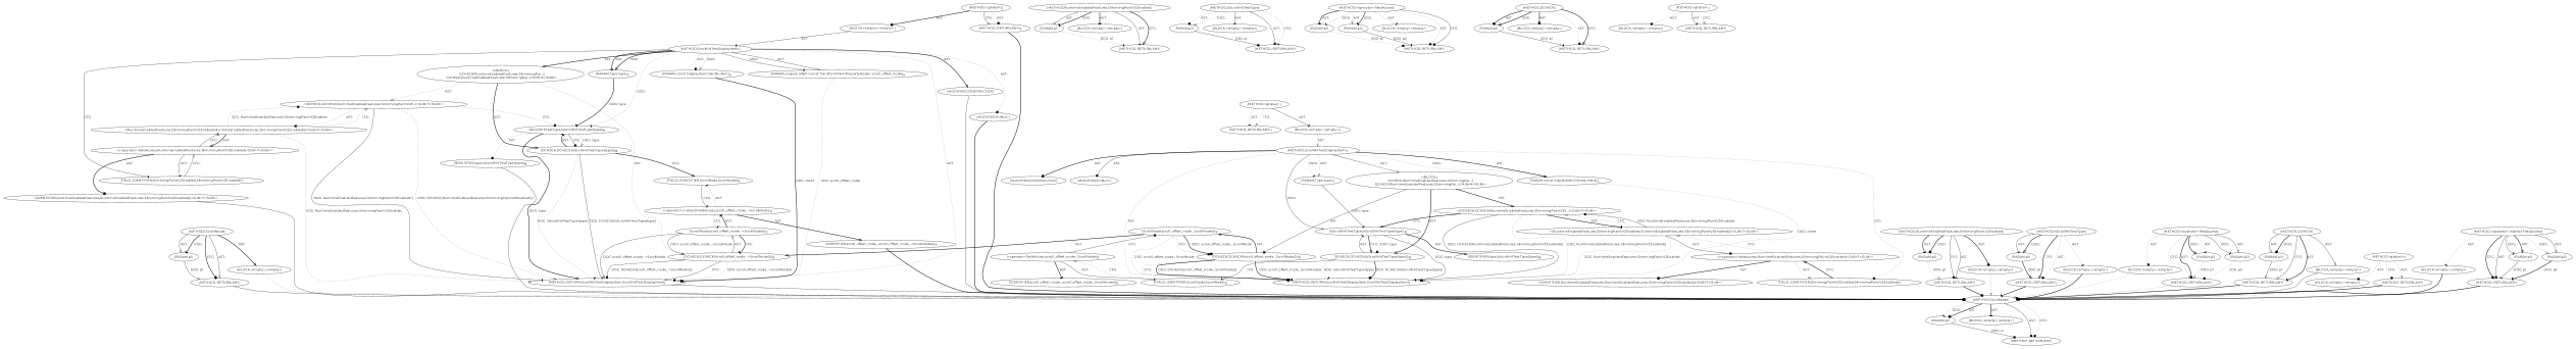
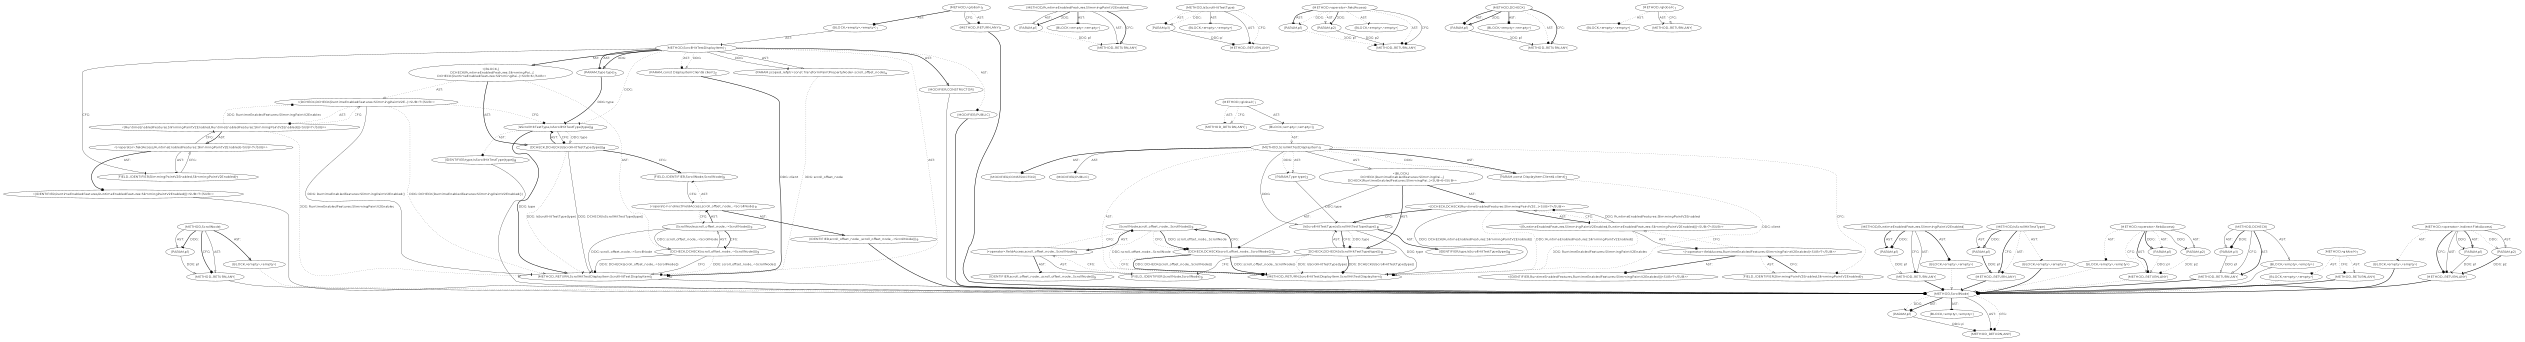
  digraph {
    fontname=Montserrat
    node [fontname=Montserrat]
    edge [arrowhead=onormal fontname=Montserrat style=dotted]
    n1 [label=<(METHOD,ScrollNode)>]
    n2 [label=<(PARAM,p1)>]
    n3 [label=<(BLOCK,&lt;empty&gt;,&lt;empty&gt;)>]
    n4 [label=<(METHOD_RETURN,ANY)>]
    n5 [label=<(METHOD,ScrollNode)>]
    n6 [label=<(PARAM,p1)>]
    n7 [label=<(BLOCK,&lt;empty&gt;,&lt;empty&gt;)>]
    n8 [label=<(METHOD_RETURN,ANY)>]
    n9 [label=<(METHOD,&lt;global&gt;)<SUB>1</SUB>>]
    n10 [label=<(BLOCK,&lt;empty&gt;,&lt;empty&gt;)<SUB>1</SUB>>]
    n11 [label=<(METHOD_RETURN,ANY)<SUB>1</SUB>>]
    n12 [label=<(METHOD,ScrollHitTestDisplayItem)<SUB>1</SUB>>]
    n13 [label=<(PARAM,const DisplayItemClient&amp; client)<SUB>2</SUB>>]
    n14 [label=<(PARAM,Type type)<SUB>3</SUB>>]
    n15 [label=<(PARAM,scoped_refptr&lt;const TransformPaintPropertyNode&gt; scroll_offset_node)<SUB>4</SUB>>]
    n16 [label="<(BLOCK,{\n   DCHECK(RuntimeEnabledFeatures::SlimmingPai...,{\n   DCHECK(RuntimeEnabledFeatures::SlimmingPai...)<SUB>6</SUB>>"]
    n17 [label=<(FIELD_IDENTIFIER,SlimmingPaintV2Enabled,SlimmingPaintV2Enabled)<SUB>7</SUB>>]
    n18 [label=<(IsScrollHitTestType,IsScrollHitTestType(type))<SUB>8</SUB>>]
    n19 [label=<(MODIFIER,CONSTRUCTOR)>]
    n20 [label=<(MODIFIER,PUBLIC)>]
    n21 [label=<(METHOD_RETURN,ScrollHitTestDisplayItem.ScrollHitTestDisplayItem)<SUB>1</SUB>>]
    n22 [label="<(DCHECK,DCHECK(RuntimeEnabledFeatures::SlimmingPaintV2E...)<SUB>7</SUB>>"]
    n23 [label=<(DCHECK,DCHECK(IsScrollHitTestType(type)))<SUB>8</SUB>>]
    n24 [label=<(DCHECK,DCHECK(scroll_offset_node_-&gt;ScrollNode()))<SUB>9</SUB>>]
    n25 [label="<(&lt;operator&gt;.fieldAccess,RuntimeEnabledFeatures::SlimmingPaintV2Enabled)<SUB>7</SUB>>"]
    n26 [label=<(IDENTIFIER,type,IsScrollHitTestType(type))<SUB>8</SUB>>]
    n27 [label="<(RuntimeEnabledFeatures.SlimmingPaintV2Enabled,RuntimeEnabledFeatures::SlimmingPaintV2Enabled())<SUB>7</SUB>>"]
    n28 [label=<(FIELD_IDENTIFIER,ScrollNode,ScrollNode)<SUB>9</SUB>>]
    n29 [label=<(ScrollNode,scroll_offset_node_-&gt;ScrollNode())<SUB>9</SUB>>]
    n30 [label="<(IDENTIFIER,RuntimeEnabledFeatures,RuntimeEnabledFeatures::SlimmingPaintV2Enabled())<SUB>7</SUB>>"]
    n31 [label=<(&lt;operator&gt;.indirectFieldAccess,scroll_offset_node_-&gt;ScrollNode)<SUB>9</SUB>>]
    n32 [label=<(IDENTIFIER,scroll_offset_node_,scroll_offset_node_-&gt;ScrollNode())<SUB>9</SUB>>]
    n33 [label=<(METHOD,RuntimeEnabledFeatures.SlimmingPaintV2Enabled)>]
    n34 [label=<(PARAM,p1)>]
    n35 [label=<(BLOCK,&lt;empty&gt;,&lt;empty&gt;)>]
    n36 [label=<(METHOD_RETURN,ANY)>]
    n37 [label=<(METHOD,IsScrollHitTestType)>]
    n38 [label=<(PARAM,p1)>]
    n39 [label=<(BLOCK,&lt;empty&gt;,&lt;empty&gt;)>]
    n40 [label=<(METHOD_RETURN,ANY)>]
    n41 [label=<(METHOD,&lt;operator&gt;.fieldAccess)>]
    n42 [label=<(PARAM,p1)>]
    n43 [label=<(PARAM,p2)>]
    n44 [label=<(BLOCK,&lt;empty&gt;,&lt;empty&gt;)>]
    n45 [label=<(METHOD_RETURN,ANY)>]
    n46 [label=<(METHOD,DCHECK)>]
    n47 [label=<(PARAM,p1)>]
    n48 [label=<(BLOCK,&lt;empty&gt;,&lt;empty&gt;)>]
    n49 [label=<(METHOD_RETURN,ANY)>]
    n50 [label=<(METHOD,&lt;global&gt;)<SUB>1</SUB>>]
    n51 [label=<(BLOCK,&lt;empty&gt;,&lt;empty&gt;)>]
    n52 [label=<(METHOD_RETURN,ANY)>]
    n53 [label=<(METHOD,&lt;operator&gt;.indirectFieldAccess)>]
    n54 [label=<(PARAM,p1)>]
    n55 [label=<(PARAM,p2)>]
    n56 [label=<(BLOCK,&lt;empty&gt;,&lt;empty&gt;)>]
    n57 [label=<(METHOD_RETURN,ANY)>]
    n58 [label=<(METHOD,&lt;global&gt;)<SUB>1</SUB>>]
    n59 [label=<(BLOCK,&lt;empty&gt;,&lt;empty&gt;)<SUB>1</SUB>>]
    n60 [label=<(METHOD_RETURN,ANY)<SUB>1</SUB>>]
    n61 [label=<(METHOD,ScrollHitTestDisplayItem)<SUB>1</SUB>>]
    n62 [label=<(PARAM,const DisplayItemClient&amp; client)<SUB>2</SUB>>]
    n63 [label=<(PARAM,Type type)<SUB>3</SUB>>]
    n64 [label="<(BLOCK,{\n   DCHECK(RuntimeEnabledFeatures::SlimmingPai...,{\n   DCHECK(RuntimeEnabledFeatures::SlimmingPai...)<SUB>6</SUB>>"]
    n65 [label=<(FIELD_IDENTIFIER,SlimmingPaintV2Enabled,SlimmingPaintV2Enabled)<SUB>7</SUB>>]
    n66 [label=<(IsScrollHitTestType,IsScrollHitTestType(type))<SUB>8</SUB>>]
    n67 [label=<(MODIFIER,CONSTRUCTOR)>]
    n68 [label=<(MODIFIER,PUBLIC)>]
    n69 [label=<(METHOD_RETURN,ScrollHitTestDisplayItem.ScrollHitTestDisplayItem)<SUB>1</SUB>>]
    n70 [label="<(DCHECK,DCHECK(RuntimeEnabledFeatures::SlimmingPaintV2E...)<SUB>7</SUB>>"]
    n71 [label=<(DCHECK,DCHECK(IsScrollHitTestType(type)))<SUB>8</SUB>>]
    n72 [label=<(DCHECK,DCHECK(scroll_offset_node_.ScrollNode()))<SUB>9</SUB>>]
    n73 [label="<(&lt;operator&gt;.fieldAccess,RuntimeEnabledFeatures::SlimmingPaintV2Enabled)<SUB>7</SUB>>"]
    n74 [label=<(IDENTIFIER,type,IsScrollHitTestType(type))<SUB>8</SUB>>]
    n75 [label="<(RuntimeEnabledFeatures.SlimmingPaintV2Enabled,RuntimeEnabledFeatures::SlimmingPaintV2Enabled())<SUB>7</SUB>>"]
    n76 [label=<(FIELD_IDENTIFIER,ScrollNode,ScrollNode)<SUB>9</SUB>>]
    n77 [label=<(ScrollNode,scroll_offset_node_.ScrollNode())<SUB>9</SUB>>]
    n78 [label="<(IDENTIFIER,RuntimeEnabledFeatures,RuntimeEnabledFeatures::SlimmingPaintV2Enabled())<SUB>7</SUB>>"]
    n79 [label=<(&lt;operator&gt;.fieldAccess,scroll_offset_node_.ScrollNode)<SUB>9</SUB>>]
    n80 [label=<(IDENTIFIER,scroll_offset_node_,scroll_offset_node_.ScrollNode())<SUB>9</SUB>>]
    n81 [label=<(METHOD,RuntimeEnabledFeatures.SlimmingPaintV2Enabled)>]
    n82 [label=<(PARAM,p1)>]
    n83 [label=<(BLOCK,&lt;empty&gt;,&lt;empty&gt;)>]
    n84 [label=<(METHOD_RETURN,ANY)>]
    n85 [label=<(METHOD,IsScrollHitTestType)>]
    n86 [label=<(PARAM,p1)>]
    n87 [label=<(BLOCK,&lt;empty&gt;,&lt;empty&gt;)>]
    n88 [label=<(METHOD_RETURN,ANY)>]
    n89 [label=<(METHOD,&lt;operator&gt;.fieldAccess)>]
    n90 [label=<(PARAM,p1)>]
    n91 [label=<(PARAM,p2)>]
    n92 [label=<(BLOCK,&lt;empty&gt;,&lt;empty&gt;)>]
    n93 [label=<(METHOD_RETURN,ANY)>]
    n94 [label=<(METHOD,DCHECK)>]
    n95 [label=<(PARAM,p1)>]
    n96 [label=<(BLOCK,&lt;empty&gt;,&lt;empty&gt;)>]
    n97 [label=<(METHOD_RETURN,ANY)>]
    n98 [label=<(METHOD,&lt;global&gt;)<SUB>1</SUB>>]
    n99 [label=<(BLOCK,&lt;empty&gt;,&lt;empty&gt;)>]
    n100 [label=<(METHOD_RETURN,ANY)>]
    n1 -> n2 [label="AST: " style=solid]
    n1 -> n2 [arrowhead=tee label="DDG: " style=bold]
    n1 -> n3 [label="AST: " style=bold]
    n1 -> n4 [label="AST: " style=solid]
    n1 -> n4 [arrowhead=box label="CFG: " style=bold]
    n2 -> n4 [label="DDG: p1" style=solid]
    n3 -> n5 [arrowhead=box]
    n4 -> n5 [style=solid]
    n5 -> n6 [arrowhead=box label="AST: " style=bold]
    n5 -> n6 [arrowhead=tee label="DDG: "]
    n5 -> n7 [arrowhead=tee label="AST: " style=bold]
    n5 -> n8 [arrowhead=box label="AST: " style=solid]
    n5 -> n8 [arrowhead=box label="CFG: "]
    n6 -> n8 [arrowhead=box label="DDG: p1" style=solid]
    n9 -> n10 [arrowhead=box label="AST: " style=bold]
    n9 -> n11 [arrowhead=box label="AST: "]
    n9 -> n11 [label="CFG: " style=solid]
    n10 -> n12 [arrowhead=tee label="AST: " style=solid]
    n11 -> n5 [arrowhead=tee style=bold]
    n12 -> n13 [arrowhead=box label="AST: "]
    n12 -> n13 [label="DDG: "]
    n12 -> n14 [arrowhead=tee label="AST: " style=bold]
    n12 -> n14 [label="DDG: " style=bold]
    n12 -> n15 [label="AST: " style=solid]
    n12 -> n15 [arrowhead=tee label="DDG: " style=solid]
    n12 -> n16 [label="AST: " style=bold]
    n12 -> n17 [arrowhead=tee label="CFG: " style=solid]
    n12 -> n18 [arrowhead=tee label="DDG: "]
    n12 -> n19 [label="AST: " style=bold]
    n12 -> n20 [arrowhead=box label="AST: "]
    n12 -> n21 [label="AST: "]
    n13 -> n21 [arrowhead=tee label="DDG: client" style=bold]
    n14 -> n18 [arrowhead=tee label="DDG: type" style=bold]
    n15 -> n21 [arrowhead=box label="DDG: scroll_offset_node"]
    n16 -> n22 [label="AST: "]
    n16 -> n23 [label="AST: " style=bold]
    n16 -> n24 [label="AST: "]
    n17 -> n25 [label="CFG: " style=solid]
    n18 -> n21 [label="DDG: type" style=bold]
    n18 -> n23 [arrowhead=box label="CFG: " style=solid]
    n18 -> n23 [label="DDG: type"]
    n18 -> n26 [arrowhead=box label="AST: "]
    n19 -> n5 [style=solid]
    n20 -> n5 [style=bold]
    n21 -> n5 [arrowhead=tee style=solid]
    n22 -> n18 [arrowhead=box label="CFG: "]
    n22 -> n21 [arrowhead=tee label="DDG: RuntimeEnabledFeatures::SlimmingPaintV2Enabled()" style=solid]
    n22 -> n21 [label="DDG: DCHECK(RuntimeEnabledFeatures::SlimmingPaintV2Enabled())"]
    n22 -> n27 [arrowhead=box label="AST: "]
    n23 -> n18 [arrowhead=tee label="AST: " style=bold]
    n23 -> n21 [arrowhead=tee label="DDG: IsScrollHitTestType(type)"]
    n23 -> n21 [arrowhead=tee label="DDG: DCHECK(IsScrollHitTestType(type))" style=solid]
    n23 -> n28 [label="CFG: " style=bold]
    n24 -> n21 [label="CFG: " style=solid]
    n24 -> n21 [arrowhead=box label="DDG: scroll_offset_node_-&gt;ScrollNode()"]
    n24 -> n21 [arrowhead=box label="DDG: DCHECK(scroll_offset_node_-&gt;ScrollNode())" style=solid]
    n24 -> n29 [label="AST: " style=solid]
    n25 -> n17 [arrowhead=tee label="AST: " style=solid]
    n25 -> n27 [arrowhead=tee label="CFG: " style=solid]
    n25 -> n30 [arrowhead=box label="AST: " style=bold]
    n26 -> n5 [arrowhead=tee style=solid]
    n27 -> n21 [label="DDG: RuntimeEnabledFeatures::SlimmingPaintV2Enabled"]
    n27 -> n22 [label="CFG: "]
    n27 -> n22 [arrowhead=box label="DDG: RuntimeEnabledFeatures::SlimmingPaintV2Enabled"]
    n27 -> n25 [label="AST: " style=bold]
    n28 -> n31 [arrowhead=tee label="CFG: " style=solid]
    n29 -> n21 [label="DDG: scroll_offset_node_-&gt;ScrollNode" style=solid]
    n29 -> n24 [arrowhead=tee label="CFG: " style=bold]
    n29 -> n24 [label="DDG: scroll_offset_node_-&gt;ScrollNode" style=solid]
    n29 -> n31 [arrowhead=tee label="AST: " style=bold]
    n30 -> n5 [arrowhead=tee style=solid]
    n31 -> n28 [arrowhead=tee label="AST: "]
    n31 -> n29 [arrowhead=tee label="CFG: "]
    n31 -> n32 [label="AST: " style=bold]
    n32 -> n5 [arrowhead=box style=bold]
    n33 -> n34 [arrowhead=tee label="AST: " style=bold]
    n33 -> n34 [arrowhead=box label="DDG: " style=bold]
    n33 -> n35 [arrowhead=box label="AST: " style=bold]
    n33 -> n36 [arrowhead=tee label="AST: " style=solid]
    n33 -> n36 [arrowhead=box label="CFG: " style=solid]
    n34 -> n36 [label="DDG: p1"]
    n35 -> n5
    n36 -> n5 [arrowhead=box style=bold]
    n37 -> n38 [arrowhead=tee label="AST: " style=solid]
    n37 -> n38 [label="DDG: " style=bold]
    n37 -> n39 [arrowhead=tee label="AST: "]
    n37 -> n40 [arrowhead=box label="AST: "]
    n37 -> n40 [label="CFG: " style=bold]
    n38 -> n40 [label="DDG: p1" style=bold]
    n39 -> n5 [style=bold]
    n40 -> n5 [arrowhead=tee style=bold]
    n41 -> n42 [arrowhead=tee label="AST: "]
    n41 -> n42 [label="DDG: " style=bold]
    n41 -> n43 [label="AST: " style=solid]
    n41 -> n43 [arrowhead=tee label="DDG: " style=solid]
    n41 -> n44 [arrowhead=box label="AST: "]
    n41 -> n45 [arrowhead=box label="AST: " style=bold]
    n41 -> n45 [label="CFG: "]
    n42 -> n45 [label="DDG: p1"]
    n43 -> n45 [arrowhead=box label="DDG: p2"]
    n44 -> n5
    n45 -> n5 [arrowhead=tee]
    n46 -> n47 [label="AST: " style=solid]
    n46 -> n47 [arrowhead=box label="DDG: " style=bold]
    n46 -> n48 [label="AST: " style=solid]
    n46 -> n49 [arrowhead=tee label="AST: " style=bold]
    n46 -> n49 [label="CFG: " style=solid]
    n47 -> n49 [label="DDG: p1" style=solid]
    n48 -> n5 [arrowhead=box style=solid]
    n49 -> n5 [arrowhead=box style=bold]
    n50 -> n51 [arrowhead=box label="AST: "]
    n50 -> n52 [label="AST: "]
    n50 -> n52 [arrowhead=box label="CFG: "]
    n51 -> n5
    n52 -> n5 [style=bold]
    n53 -> n54 [label="AST: " style=bold]
    n53 -> n54 [arrowhead=tee label="DDG: " style=solid]
    n53 -> n55 [label="AST: " style=solid]
    n53 -> n55 [label="DDG: "]
    n53 -> n56 [arrowhead=tee label="AST: "]
    n53 -> n57 [arrowhead=box label="AST: " style=solid]
    n53 -> n57 [arrowhead=box label="CFG: " style=bold]
    n54 -> n57 [arrowhead=tee label="DDG: p1" style=solid]
    n55 -> n57 [arrowhead=tee label="DDG: p2" style=bold]
    n56 -> n5 [style=bold]
    n57 -> n5 [arrowhead=tee style=bold]
    n58 -> n59 [arrowhead=tee label="AST: " style=solid]
    n58 -> n60 [arrowhead=tee label="AST: "]
    n58 -> n60 [label="CFG: "]
    n59 -> n61 [label="AST: "]
    n61 -> n62 [label="AST: " style=bold]
    n61 -> n62 [label="DDG: "]
    n61 -> n63 [label="AST: "]
    n61 -> n63 [arrowhead=tee label="DDG: "]
    n61 -> n64 [label="AST: " style=solid]
    n61 -> n65 [arrowhead=box label="CFG: "]
    n61 -> n66 [label="DDG: " style=solid]
    n61 -> n67 [arrowhead=box label="AST: " style=bold]
    n61 -> n68 [arrowhead=box label="AST: " style=solid]
    n61 -> n69 [arrowhead=box label="AST: "]
    n62 -> n69 [arrowhead=box label="DDG: client"]
    n63 -> n66 [arrowhead=tee label="DDG: type" style=solid]
    n64 -> n70 [label="AST: " style=bold]
    n64 -> n71 [label="AST: " style=bold]
    n64 -> n72 [arrowhead=box label="AST: " style=solid]
    n65 -> n73 [label="CFG: " style=bold]
    n66 -> n69 [label="DDG: type" style=solid]
    n66 -> n71 [label="CFG: " style=bold]
    n66 -> n71 [arrowhead=box label="DDG: type"]
    n66 -> n74 [label="AST: " style=bold]
    n70 -> n66 [label="CFG: " style=bold]
    n70 -> n69 [label="DDG: RuntimeEnabledFeatures::SlimmingPaintV2Enabled()"]
    n70 -> n69 [arrowhead=tee label="DDG: DCHECK(RuntimeEnabledFeatures::SlimmingPaintV2Enabled())" style=solid]
    n70 -> n75 [arrowhead=tee label="AST: " style=bold]
    n71 -> n66 [arrowhead=tee label="AST: " style=solid]
    n71 -> n69 [arrowhead=tee label="DDG: IsScrollHitTestType(type)"]
    n71 -> n69 [arrowhead=box label="DDG: DCHECK(IsScrollHitTestType(type))" style=bold]
    n71 -> n76 [arrowhead=tee label="CFG: " style=solid]
    n72 -> n69 [arrowhead=tee label="CFG: "]
    n72 -> n69 [arrowhead=tee label="DDG: scroll_offset_node_.ScrollNode()" style=bold]
    n72 -> n69 [arrowhead=box label="DDG: DCHECK(scroll_offset_node_.ScrollNode())" style=bold]
-   n72 -> n77 [label="AST: " style=bold]
+   n72 -> n77 [label="CFG: " style=bold]
    n73 -> n65 [label="AST: "]
    n73 -> n75 [label="CFG: "]
    n73 -> n78 [arrowhead=box label="AST: " style=bold]
    n75 -> n69 [arrowhead=box label="DDG: RuntimeEnabledFeatures::SlimmingPaintV2Enabled"]
    n75 -> n70 [label="CFG: "]
    n75 -> n70 [arrowhead=box label="DDG: RuntimeEnabledFeatures::SlimmingPaintV2Enabled" style=solid]
    n75 -> n73 [arrowhead=box label="AST: " style=solid]
    n76 -> n79 [label="CFG: "]
    n77 -> n69 [arrowhead=tee label="DDG: scroll_offset_node_.ScrollNode"]
    n77 -> n72 [arrowhead=box label="CFG: "]
    n77 -> n72 [arrowhead=box label="DDG: scroll_offset_node_.ScrollNode" style=bold]
-   n77 -> n24 [label="AST: " style=bold]
+   n77 -> n79 [label="AST: " style=bold]
    n79 -> n76 [arrowhead=tee label="AST: " style=solid]
-   n79 -> n77 [arrowhead=box label="CFG: " style=solid]
+   n79 -> n77 [arrowhead=box label="CFG: "]
    n79 -> n80 [arrowhead=tee label="AST: " style=bold]
    n81 -> n82 [label="AST: " style=solid]
    n81 -> n82 [arrowhead=tee label="DDG: " style=bold]
    n81 -> n83 [arrowhead=tee label="AST: " style=bold]
    n81 -> n84 [arrowhead=tee label="AST: " style=solid]
    n81 -> n84 [label="CFG: " style=bold]
    n82 -> n84 [arrowhead=tee label="DDG: p1"]
    n85 -> n86 [arrowhead=box label="AST: "]
    n85 -> n86 [label="DDG: "]
    n85 -> n87 [arrowhead=tee label="AST: " style=solid]
    n85 -> n88 [arrowhead=box label="AST: " style=solid]
    n85 -> n88 [arrowhead=tee label="CFG: "]
    n86 -> n88 [arrowhead=box label="DDG: p1" style=solid]
    n89 -> n90 [arrowhead=tee label="AST: " style=bold]
    n89 -> n90 [arrowhead=tee label="DDG: "]
    n89 -> n91 [label="AST: "]
    n89 -> n91 [arrowhead=tee label="DDG: " style=bold]
    n89 -> n92 [arrowhead=tee label="AST: "]
    n89 -> n93 [arrowhead=box label="AST: "]
    n89 -> n93 [arrowhead=box label="CFG: " style=solid]
    n90 -> n93 [arrowhead=box label="DDG: p1"]
    n91 -> n93 [arrowhead=tee label="DDG: p2" style=solid]
    n94 -> n95 [arrowhead=box label="AST: " style=bold]
    n94 -> n95 [label="DDG: " style=bold]
    n94 -> n96 [arrowhead=box label="AST: " style=bold]
    n94 -> n97 [arrowhead=box label="AST: "]
    n94 -> n97 [label="CFG: " style=bold]
    n95 -> n97 [arrowhead=tee label="DDG: p1" style=solid]
    n98 -> n99 [arrowhead=box label="AST: "]
    n98 -> n100 [arrowhead=tee label="AST: " style=solid]
    n98 -> n100 [label="CFG: "]
  }
